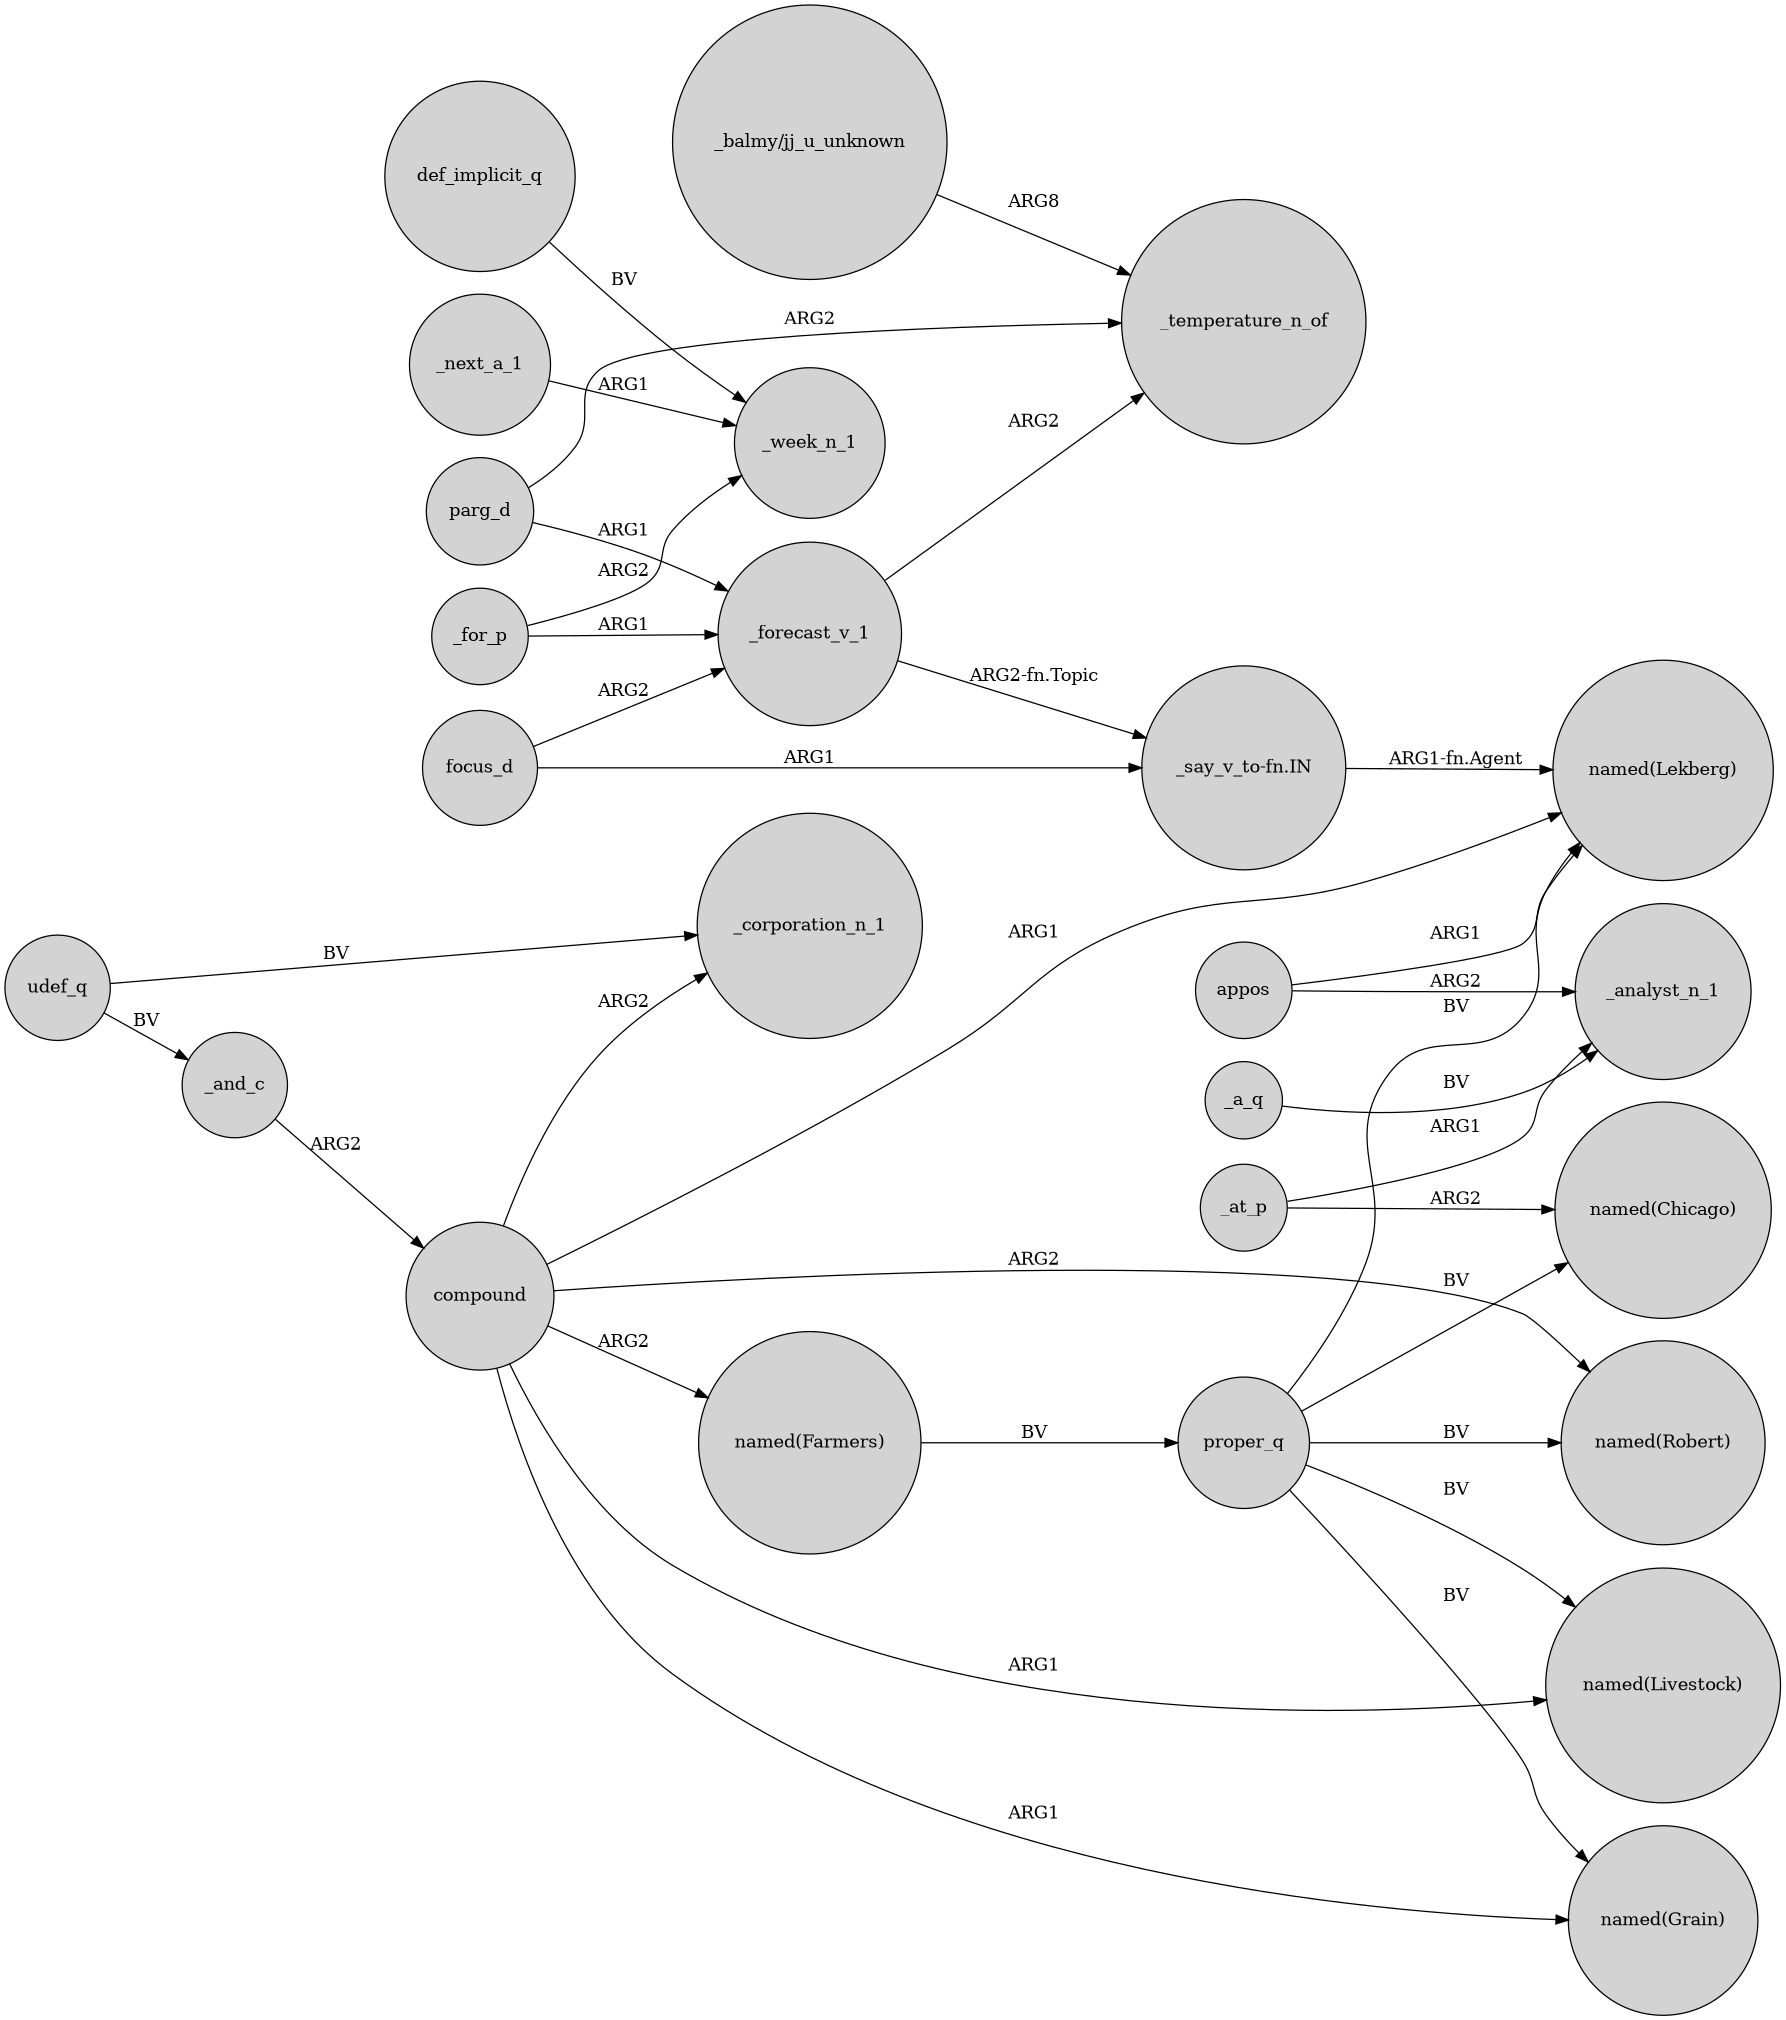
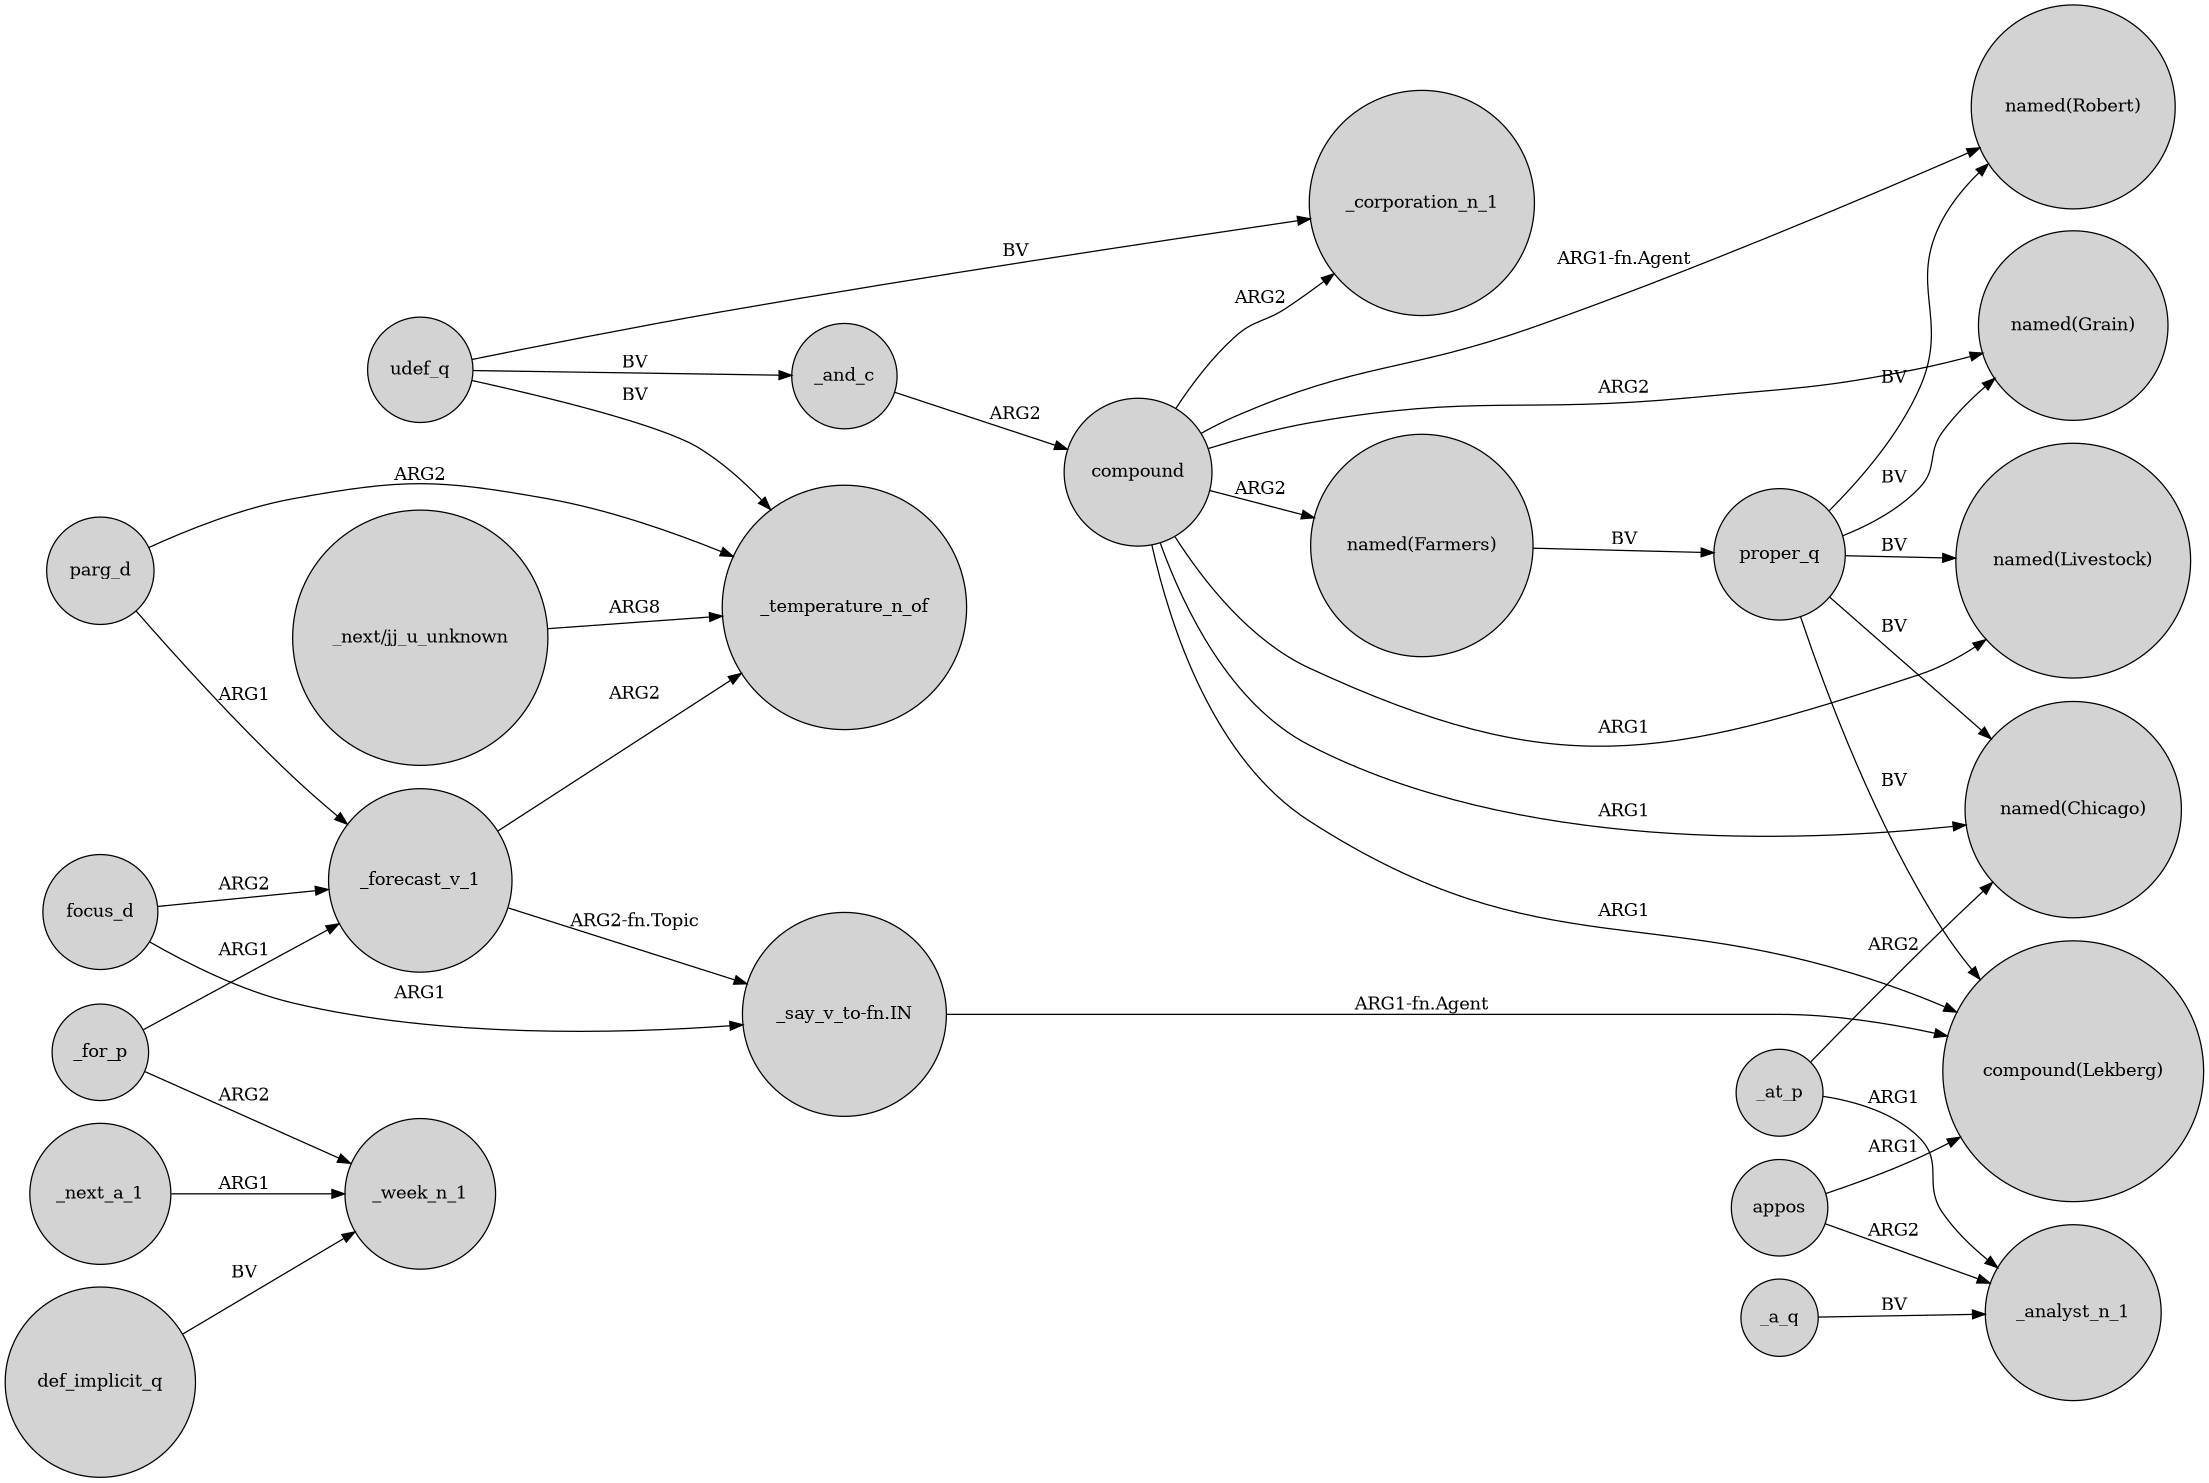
  digraph {
    rankdir=LR
    node [shape=circle style=filled]
    proper_q
    "named(Livestock)"
    "named(Grain)"
-   "named(Lekberg)"
+   "named(Lekberg)" [label="compound(Lekberg)"]
    "named(Robert)"
    "named(Chicago)"
    "named(Farmers)"
    def_implicit_q
    _week_n_1
    "_say_v_to-fn.IN"
    _forecast_v_1
    _temperature_n_of
    compound
    _corporation_n_1
    _and_c
    appos
    _analyst_n_1
    _at_p
    udef_q
    _for_p
    parg_d
    _next_a_1
-   "_balmy/jj_u_unknown"
+   "_balmy/jj_u_unknown" [label="_next/jj_u_unknown"]
    _a_q
    focus_d
    proper_q -> "named(Livestock)" [label=BV]
    proper_q -> "named(Grain)" [label=BV]
    proper_q -> "named(Lekberg)" [label=BV]
    proper_q -> "named(Robert)" [label=BV]
    proper_q -> "named(Chicago)" [label=BV]
    "named(Farmers)" -> proper_q [label=BV]
    def_implicit_q -> _week_n_1 [label=BV]
    "_say_v_to-fn.IN" -> "named(Lekberg)" [label="ARG1-fn.Agent"]
    _forecast_v_1 -> "_say_v_to-fn.IN" [label="ARG2-fn.Topic"]
    _forecast_v_1 -> _temperature_n_of [label=ARG2]
    compound -> "named(Livestock)" [label=ARG1]
-   compound -> "named(Grain)" [label=ARG1]
+   compound -> "named(Grain)" [label=ARG2]
    compound -> "named(Lekberg)" [label=ARG1]
-   compound -> "named(Robert)" [label=ARG2]
+   compound -> "named(Robert)" [label="ARG1-fn.Agent"]
+   compound -> "named(Chicago)" [label=ARG1]
    compound -> "named(Farmers)" [label=ARG2]
    compound -> _corporation_n_1 [label=ARG2]
    _and_c -> compound [label=ARG2]
    appos -> "named(Lekberg)" [label=ARG1]
    appos -> _analyst_n_1 [label=ARG2]
    _at_p -> "named(Chicago)" [label=ARG2]
    _at_p -> _analyst_n_1 [label=ARG1]
+   udef_q -> _temperature_n_of [label=BV]
    udef_q -> _corporation_n_1 [label=BV]
    udef_q -> _and_c [label=BV]
    _for_p -> _week_n_1 [label=ARG2]
    _for_p -> _forecast_v_1 [label=ARG1]
    parg_d -> _forecast_v_1 [label=ARG1]
    parg_d -> _temperature_n_of [label=ARG2]
    _next_a_1 -> _week_n_1 [label=ARG1]
    "_balmy/jj_u_unknown" -> _temperature_n_of [label=ARG8]
    _a_q -> _analyst_n_1 [label=BV]
    focus_d -> "_say_v_to-fn.IN" [label=ARG1]
    focus_d -> _forecast_v_1 [label=ARG2]
  }
